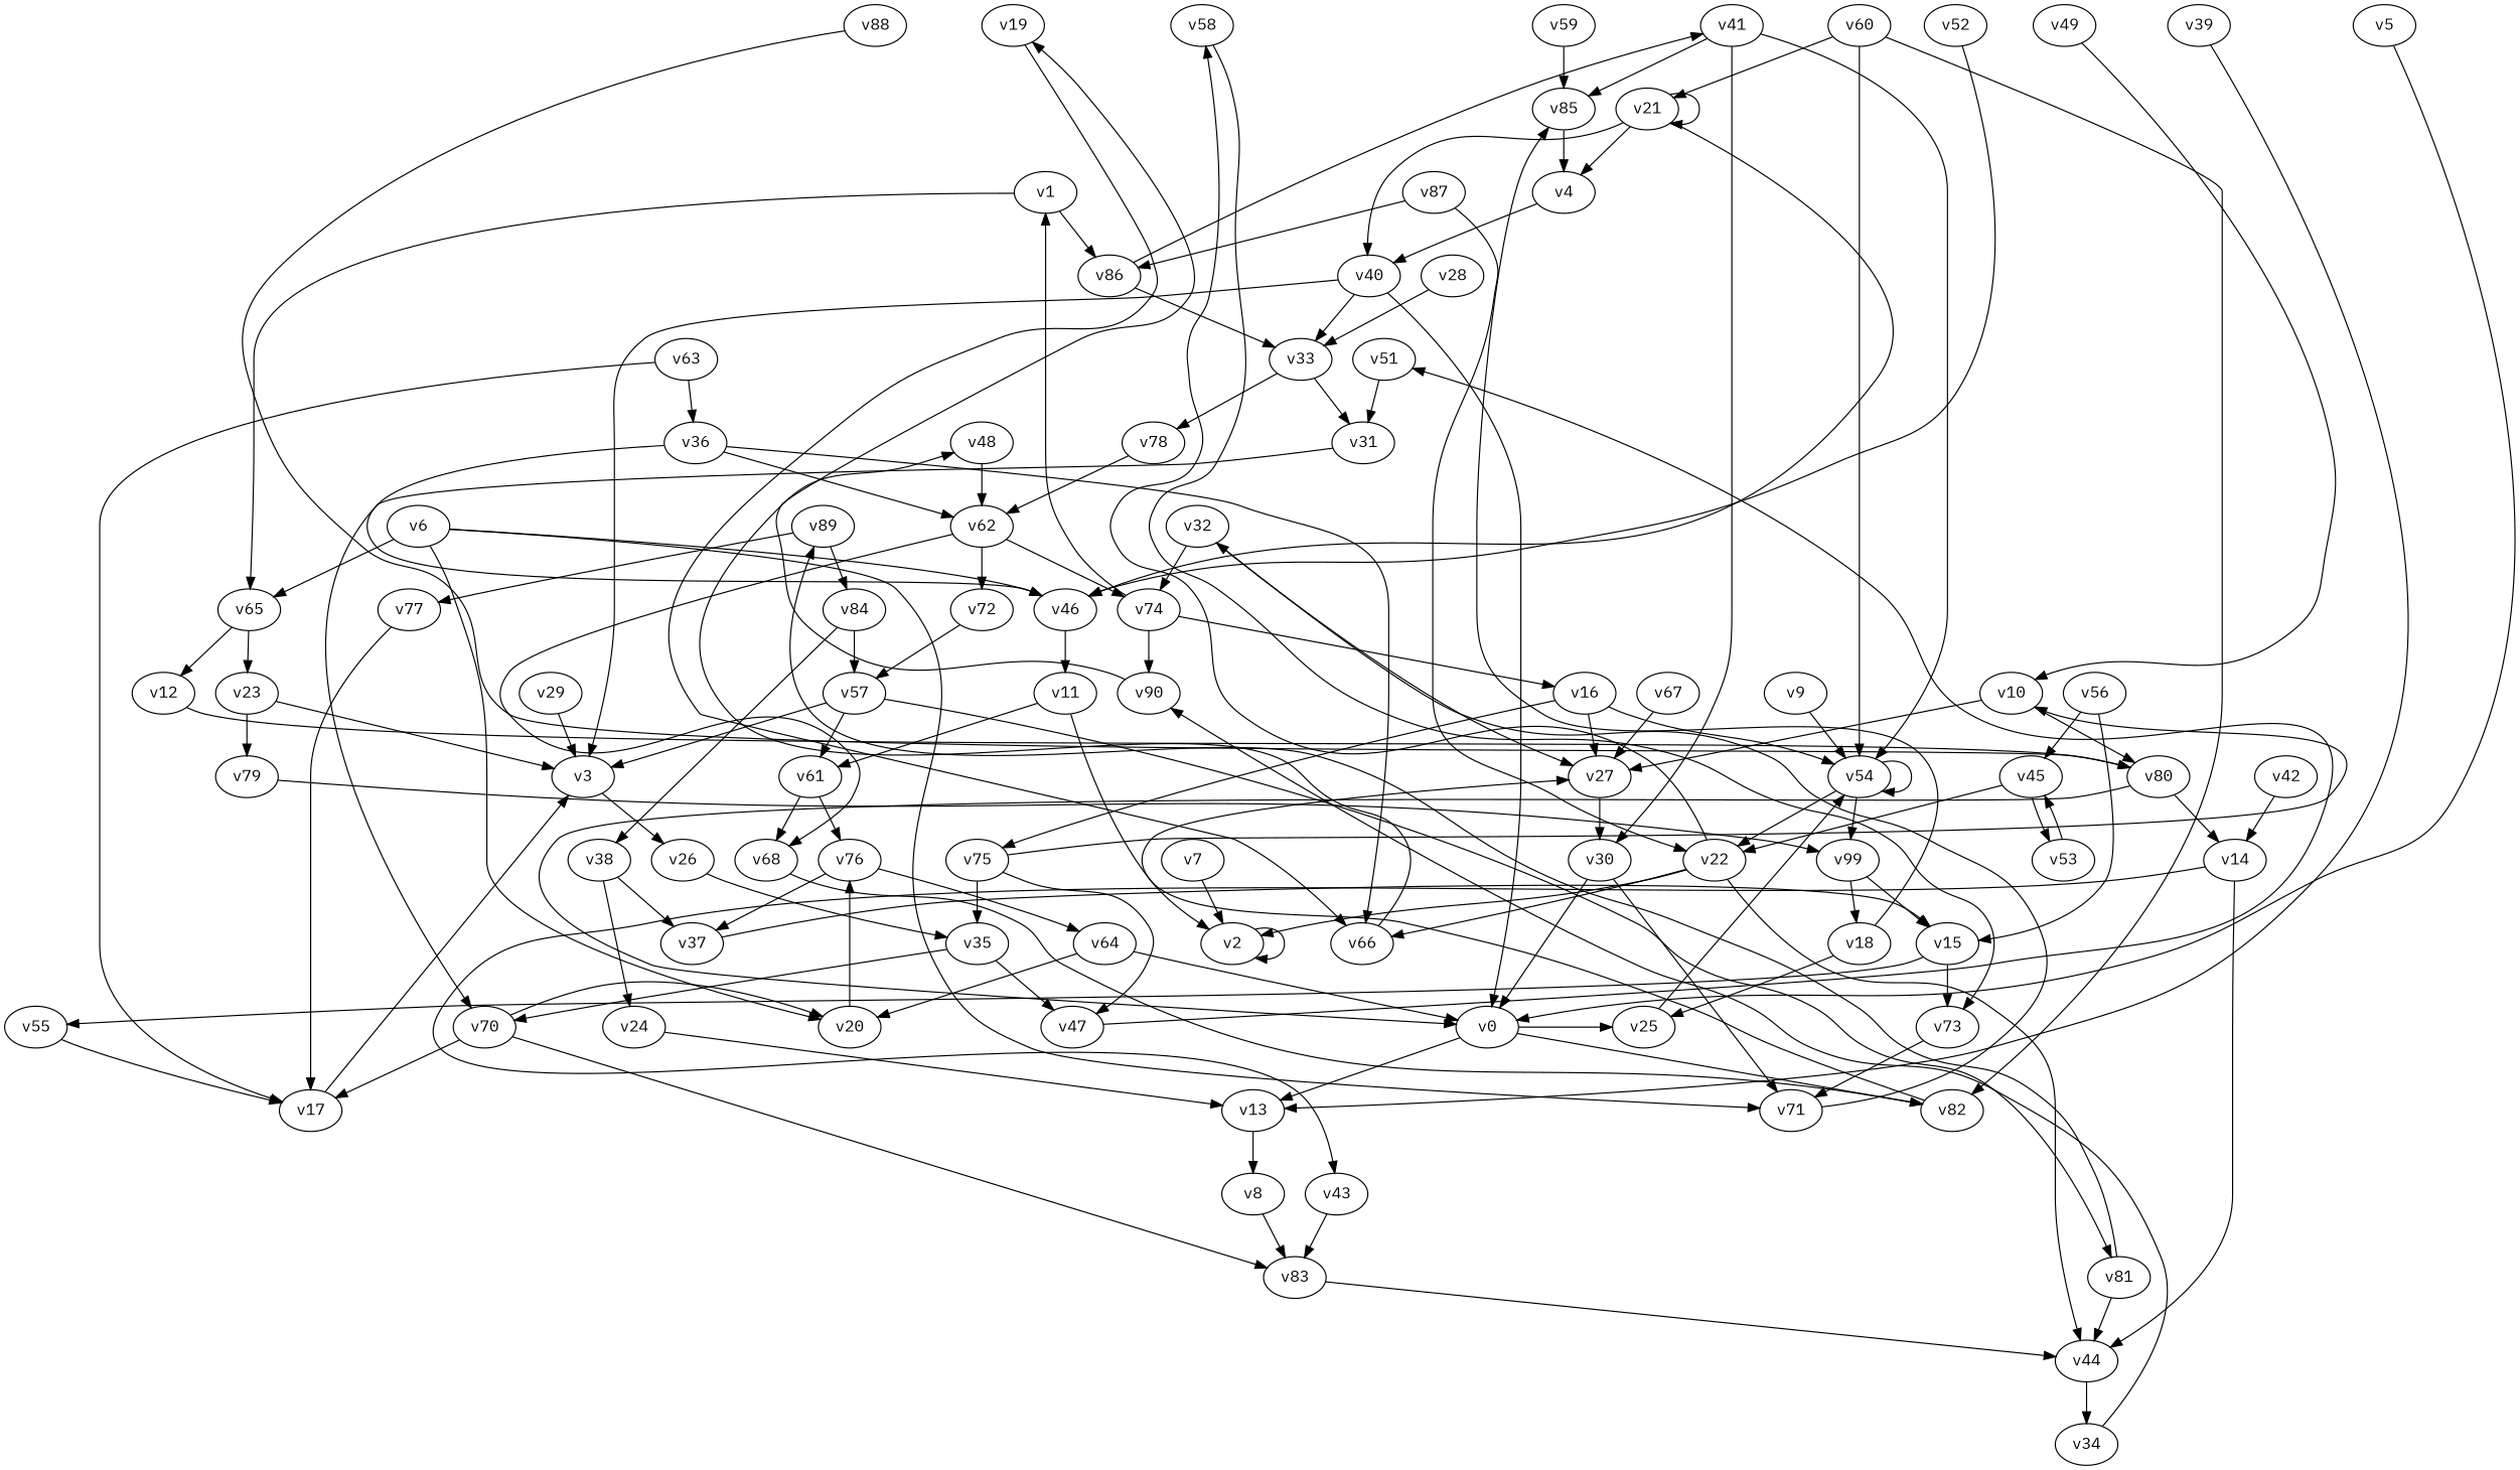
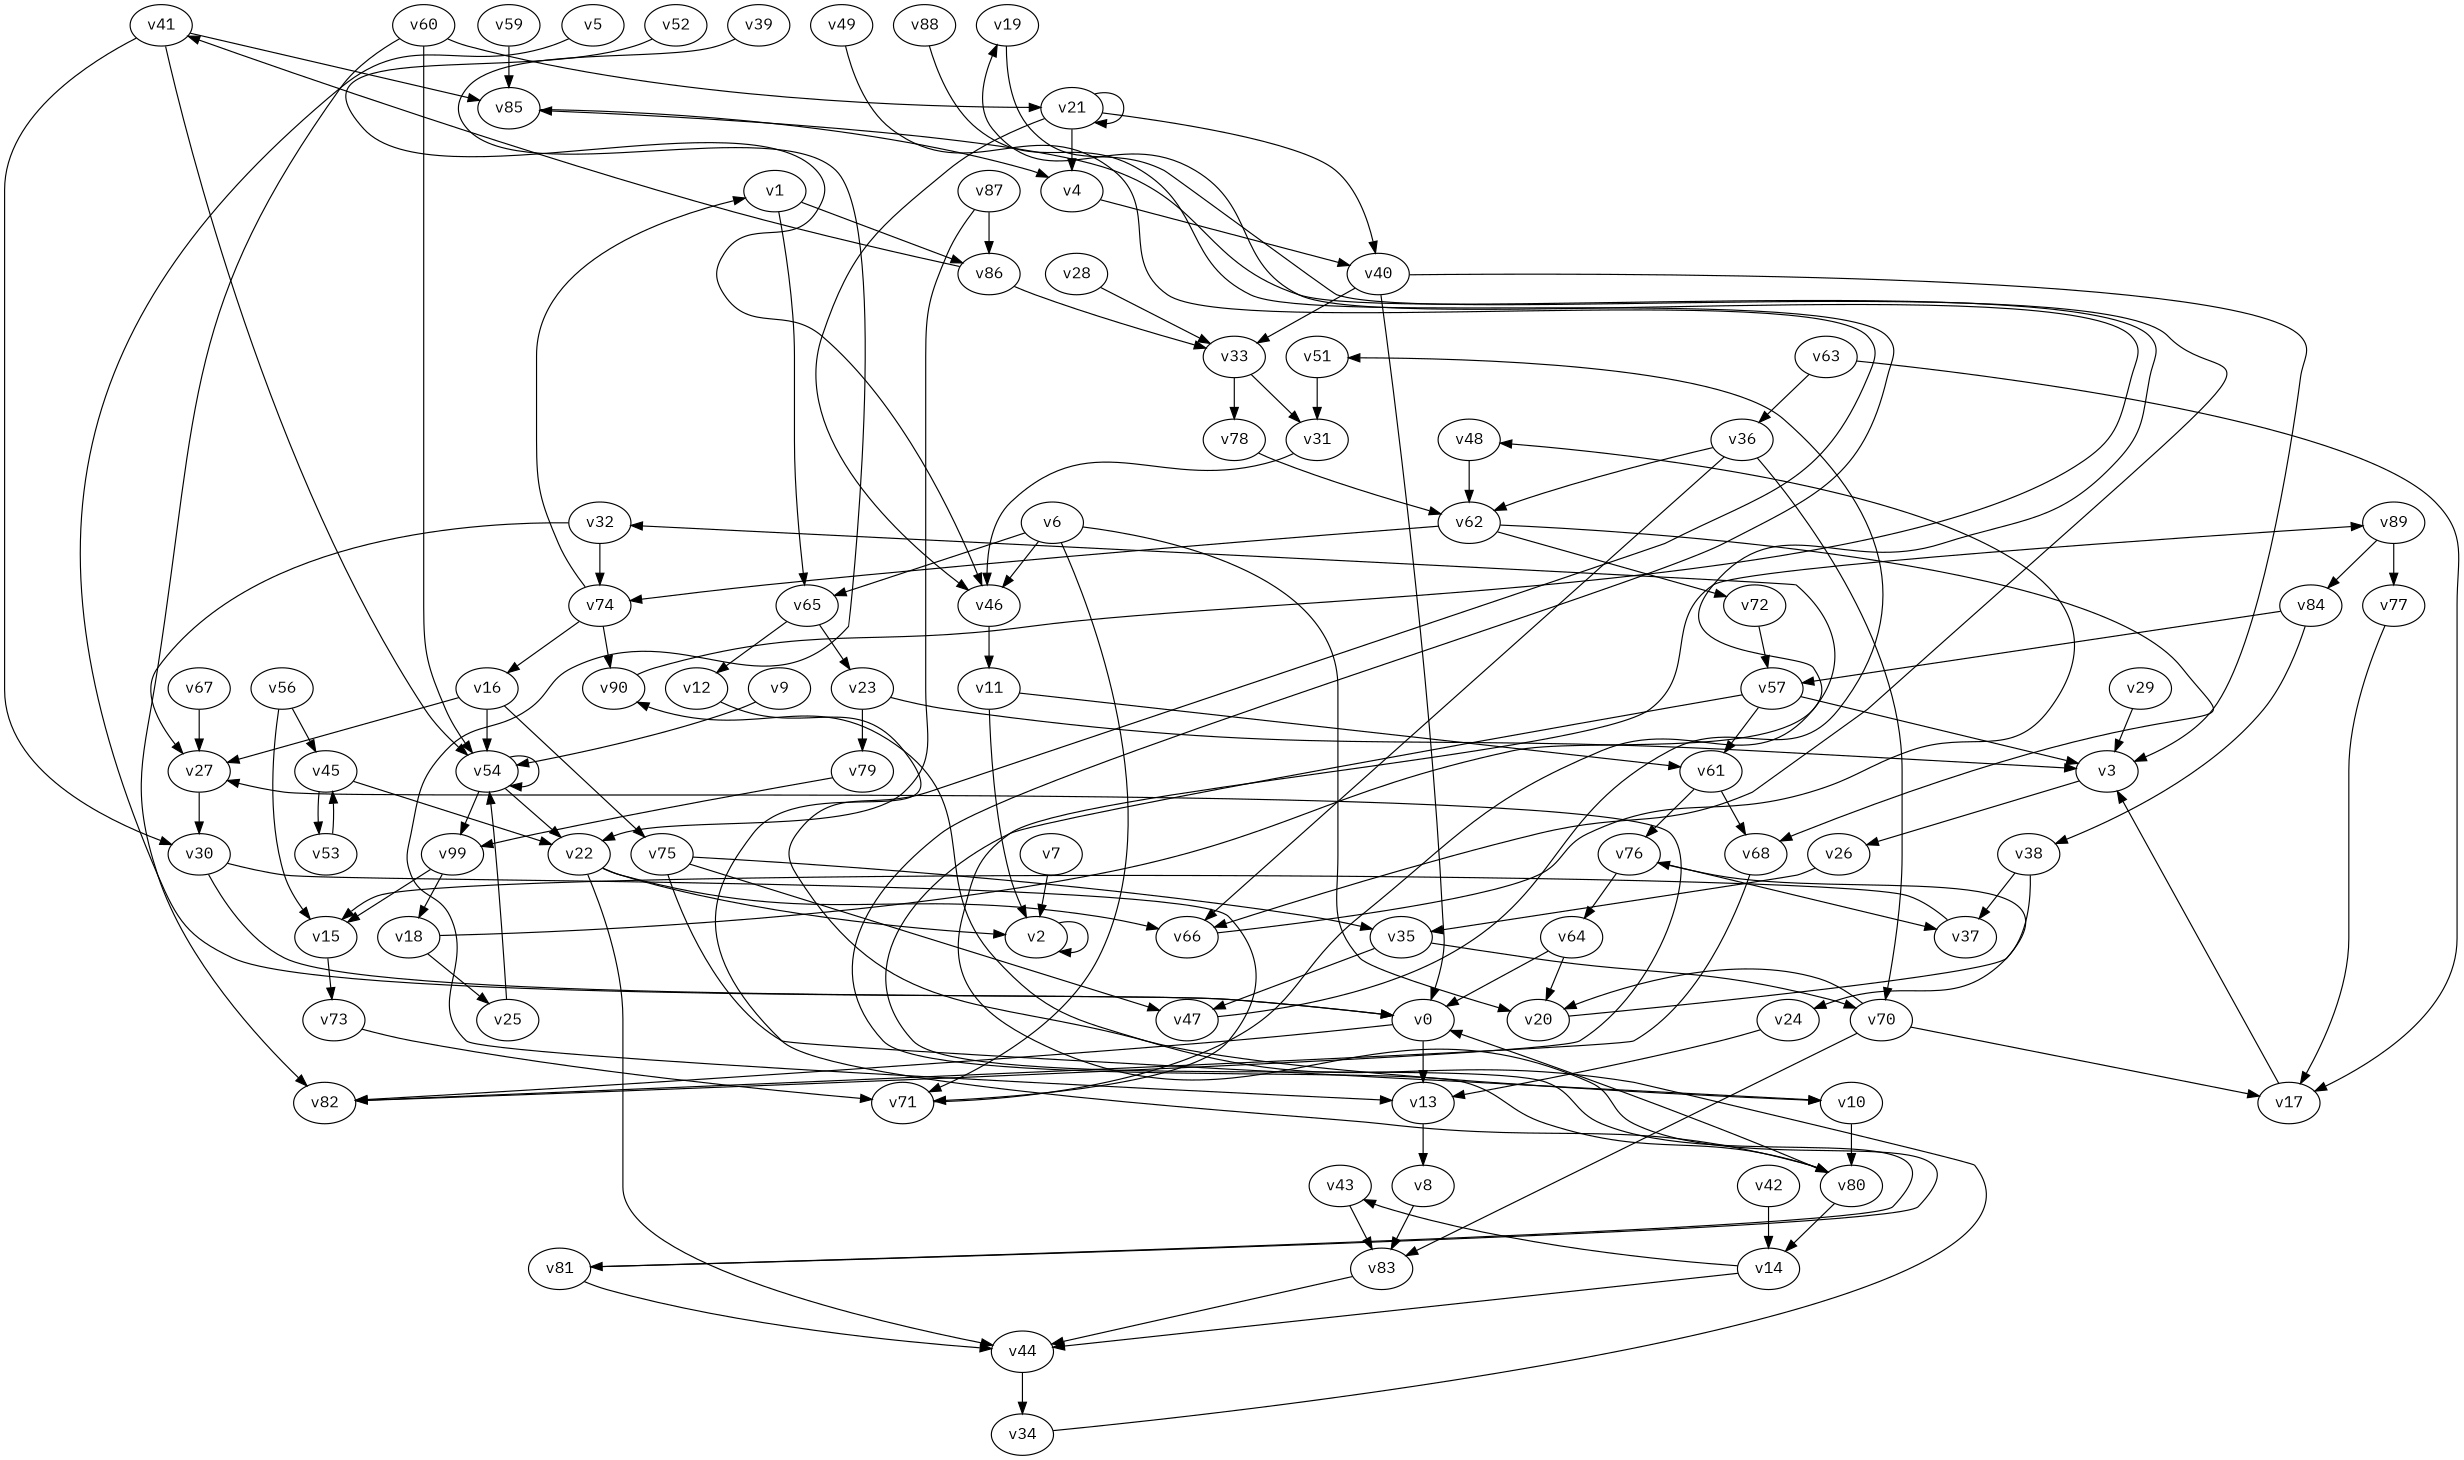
  digraph {
    fontname="IBM Plex Mono"
    node [fontname="IBM Plex Mono" player=0]
    edge [fontname="IBM Plex Mono"]
    v0
    v13
    v25
    v82
    v8 [player=1]
    v54
    v27 [player=1]
    v1 [player=1]
    v65 [player=1]
    v86
    v12 [player=1]
    v23
    v33
    v41
    v2 [player=1]
    v3 [player=1]
    v26
    v35
    v40 [player=1]
    v4
    v5 [player=1]
    v6
    v20
    v46
    v71 [player=1]
    v76
    v11
    v32
    v7 [player=1]
    v83 [player=1]
    v44
    v9
    v22
    n34 [label=v99 player=1]
    v10 [player=1]
    v80 [player=1]
    v30 [player=1]
    v14 [player=1]
    v61
    v68 [player=1]
    v43 [player=1]
    v34 [player=1]
    v15 [player=1]
-   v55
    v73
    v17 [player=1]
    v16
    v75
    v47
    v18
    v85 [player=1]
    v19 [player=1]
    v66
    v48
    v37
    v64 [player=1]
    v21 [player=1]
-   v58
    v79
    v24
    v70 [player=1]
    v28 [player=1]
    v31
    v78 [player=1]
    v29 [player=1]
    v74
    n67 [label=v90]
    v62 [player=1]
    v51 [player=1]
    v36 [player=1]
    v72 [player=1]
    v38
    v39 [player=1]
    v42
    v45
    v53 [player=1]
    v49
    v52
    v56 [player=1]
    v57 [player=1]
    v81 [player=1]
    v89 [player=1]
    v59
    v60 [player=1]
    v63
    v67 [player=1]
    v77 [player=1]
    v84 [player=1]
    v87
    v88
    v0 -> v13
-   v0 -> v25 [constraint="t < 9"]
    v0 -> v82
    v13 -> v8
    v25 -> v54
    v82 -> v27 [constraint="t >= 1"]
    v8 -> v83
    v54 -> v54
    v54 -> v22
    v54 -> n34
    v27 -> v30
    v1 -> v65
    v1 -> v86
    v65 -> v12
    v65 -> v23
    v86 -> v33
    v86 -> v41 [constraint="t < 8"]
    v12 -> v80 [constraint="t >= 3"]
    v23 -> v3
    v23 -> v79
    v33 -> v31
    v33 -> v78
    v41 -> v54
    v41 -> v30
    v41 -> v85
    v2 -> v2 [constraint="t < 9"]
    v3 -> v26
    v26 -> v35
    v35 -> v47
    v35 -> v70
    v40 -> v0
    v40 -> v33
    v40 -> v3
    v4 -> v40
    v5 -> v0 [constraint="t mod 2 == 1"]
    v6 -> v65
    v6 -> v20
    v6 -> v46 [constraint="t < 12"]
    v6 -> v71
    v20 -> v76 [constraint="t mod 4 == 3"]
    v46 -> v11
    v71 -> v32 [constraint="t < 8"]
    v76 -> v37
    v76 -> v64
    v11 -> v2
    v11 -> v61
    v32 -> v27 [constraint="t mod 3 == 2"]
    v32 -> v74
    v7 -> v2
    v83 -> v44
    v44 -> v34
    v9 -> v54
    v22 -> v2
    v22 -> v44
    v22 -> v66
-   v22 -> v58 [constraint="t >= 3"]
    n34 -> v15
    n34 -> v18
-   v10 -> v27
    v10 -> v80
    v80 -> v0 [constraint="t < 9"]
    v80 -> v14
    v30 -> v0
    v30 -> v71 [constraint="t >= 1"]
    v14 -> v44
    v14 -> v43 [constraint="t < 13"]
    v61 -> v76
    v61 -> v68
    v68 -> v82 [constraint="t mod 5 == 1"]
    v43 -> v83
    v34 -> n67 [constraint="t mod 3 == 0"]
-   v15 -> v55 [constraint="t mod 2 == 1"]
    v15 -> v73
-   v55 -> v17
    v73 -> v71
    v17 -> v3
    v16 -> v54
    v16 -> v27
    v16 -> v75
    v75 -> v35
    v75 -> v10 [constraint="t < 6"]
    v75 -> v47
    v47 -> v51 [constraint="t mod 5 == 0"]
    v18 -> v25
    v18 -> v85 [constraint="t < 6"]
    v85 -> v4
    v19 -> v66 [constraint="t < 8"]
    v66 -> v48 [constraint="t < 5"]
    v48 -> v62
    v37 -> v15 [constraint="t mod 3 == 2"]
    v64 -> v0
    v64 -> v20
    v21 -> v40
    v21 -> v4
    v21 -> v46 [constraint="t >= 2"]
    v21 -> v21
-   v58 -> v73 [constraint="t < 12"]
    v79 -> n34 [constraint="t < 14"]
    v24 -> v13
    v70 -> v20 [constraint="t >= 2"]
    v70 -> v83
    v70 -> v17
    v28 -> v33
    v31 -> v46 [constraint="t mod 2 == 1"]
    v78 -> v62
    v29 -> v3
    v74 -> v1
    v74 -> v16
    v74 -> n67
    n67 -> v19 [constraint="t mod 4 == 0"]
    v62 -> v68 [constraint="t mod 3 == 1"]
    v62 -> v74
    v62 -> v72
    v51 -> v31
    v36 -> v66
    v36 -> v70
    v36 -> v62
    v72 -> v57
    v38 -> v37
    v38 -> v24
    v39 -> v13 [constraint="t mod 3 == 0"]
    v42 -> v14
    v45 -> v22
    v45 -> v53
    v53 -> v45
    v49 -> v10 [constraint="t >= 5"]
    v52 -> v46 [constraint="t < 8"]
    v56 -> v15
    v56 -> v45
    v57 -> v3
    v57 -> v61
    v57 -> v81 [constraint="t < 5"]
    v81 -> v44
    v81 -> v89 [constraint="t < 9"]
    v89 -> v77
    v89 -> v84
    v59 -> v85
    v60 -> v82
    v60 -> v54
    v60 -> v21
    v63 -> v17
    v63 -> v36
    v67 -> v27
    v77 -> v17
    v84 -> v38
    v84 -> v57
    v87 -> v86
    v87 -> v22
    v88 -> v80 [constraint="t < 9"]
  }
